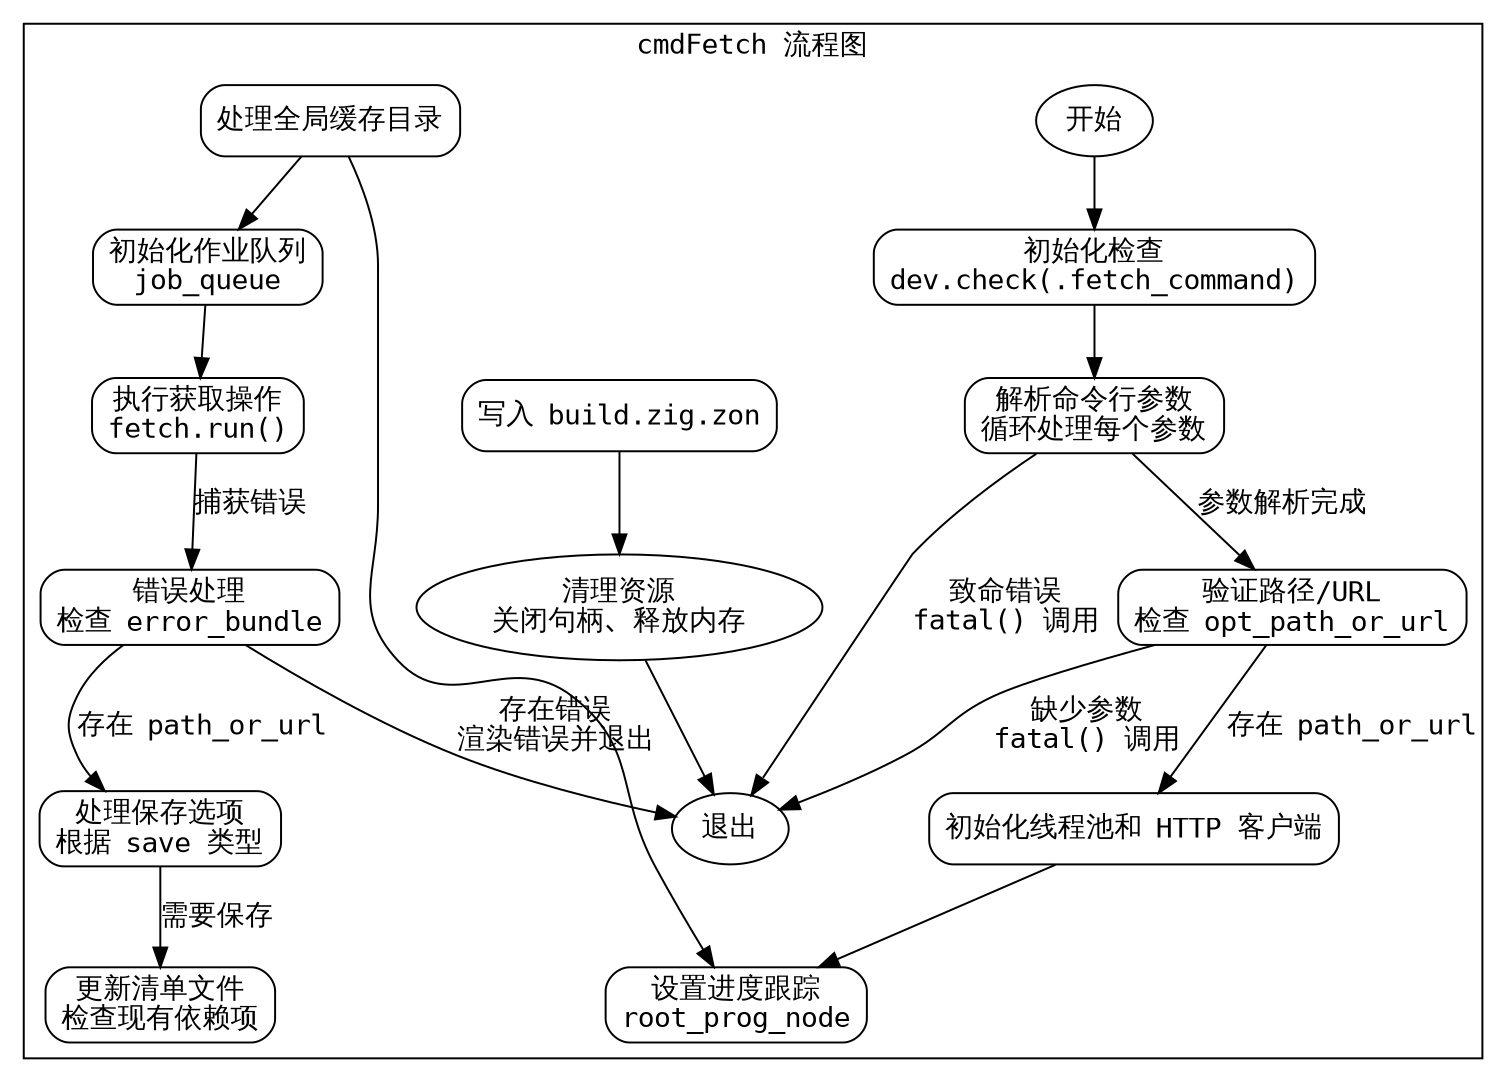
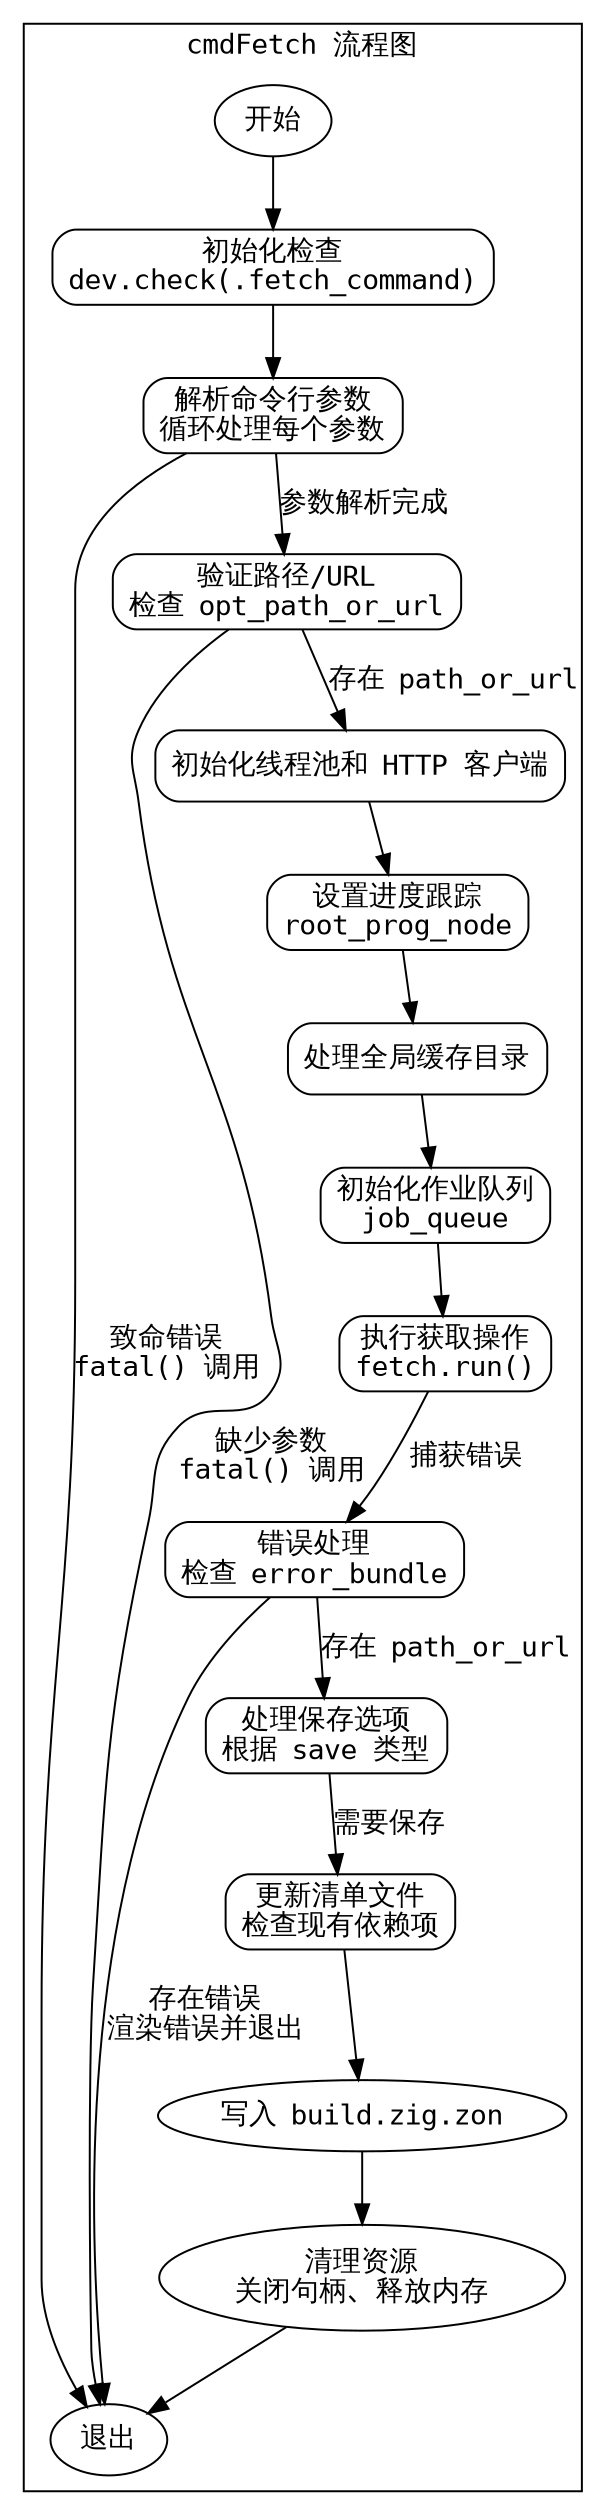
  digraph {
    fontname="DejaVu Sans Mono"
    node [fontname="DejaVu Sans Mono" shape=rectangle style=rounded]
    edge [fontname="DejaVu Sans Mono"]
    n1 [label="开始" shape=ellipse]
    n2 [label="初始化检查\ndev.check(.fetch_command)"]
    n3 [label="退出" shape=ellipse]
    n4 [label="解析命令行参数\n循环处理每个参数"]
    n5 [label="验证路径/URL\n检查 opt_path_or_url"]
    n6 [label="初始化线程池和 HTTP 客户端"]
    n7 [label="设置进度跟踪\nroot_prog_node"]
    n8 [label="处理全局缓存目录"]
    n9 [label="初始化作业队列\njob_queue"]
    n10 [label="执行获取操作\nfetch.run()"]
    n11 [label="错误处理\n检查 error_bundle"]
    n12 [label="处理保存选项\n根据 save 类型"]
    n13 [label="更新清单文件\n检查现有依赖项"]
-   n14 [label="写入 build.zig.zon"]
+   n14 [label="写入 build.zig.zon" shape=ellipse]
    n15 [label="清理资源\n关闭句柄、释放内存" shape=ellipse]
    subgraph cluster_1 {
      label="cmdFetch 流程图"
      n1
      n2
      n3
      n4
      n5
      n6
      n7
      n8
      n9
      n10
      n11
      n12
      n13
      n14
      n15
    }
    n1 -> n2
    n2 -> n4
    n4 -> n3 [label="致命错误\nfatal() 调用"]
    n4 -> n5 [label="参数解析完成"]
    n5 -> n3 [label="缺少参数\nfatal() 调用"]
    n5 -> n6 [label="存在 path_or_url"]
    n6 -> n7
-   n8 -> n7
+   n7 -> n8
    n8 -> n9
    n9 -> n10
    n10 -> n11 [label="捕获错误"]
    n11 -> n3 [label="存在错误\n渲染错误并退出"]
    n11 -> n12 [label="存在 path_or_url"]
    n12 -> n13 [label="需要保存"]
+   n13 -> n14
    n14 -> n15
    n15 -> n3
  }
